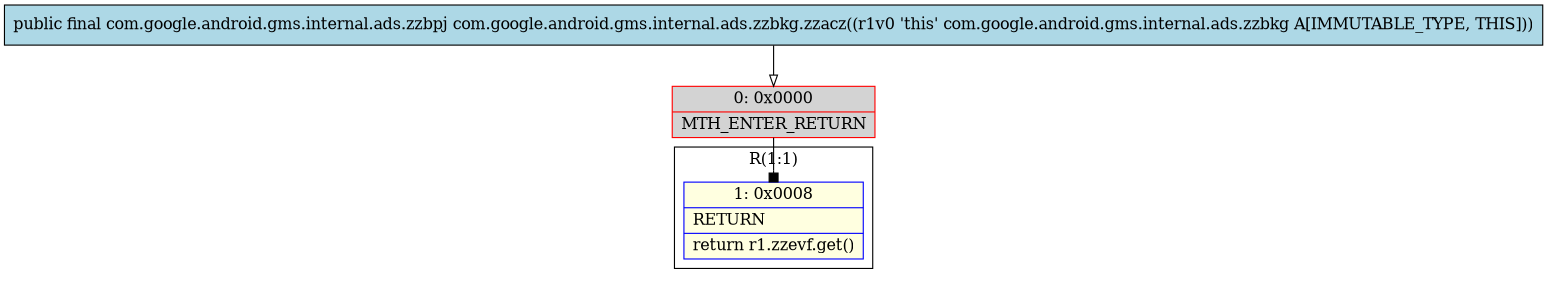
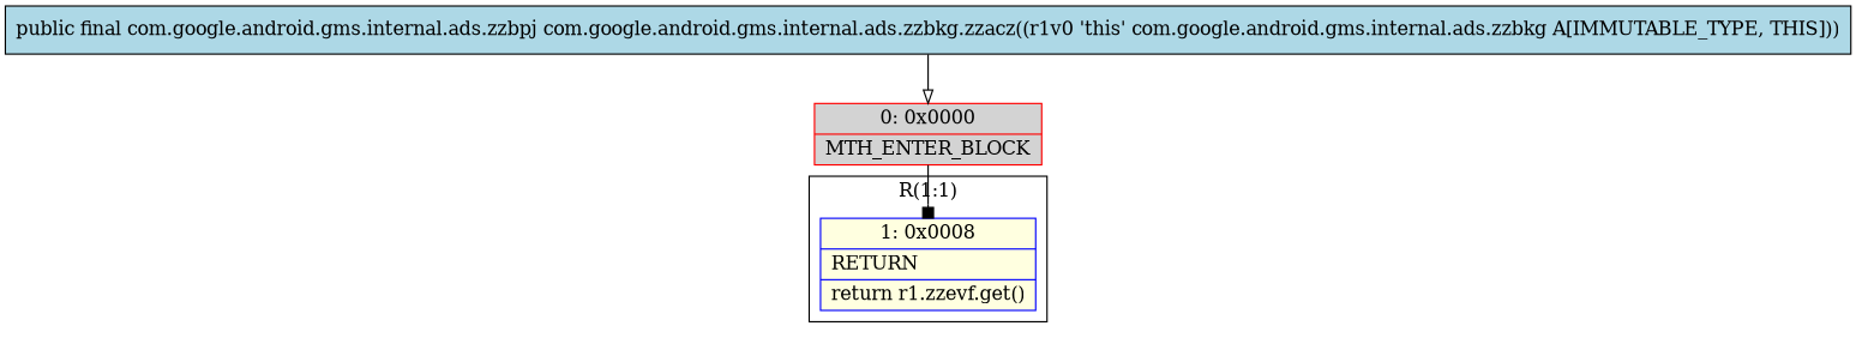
  digraph {
    node [shape=record style=filled]
    n1 [color=blue label="{1\:\ 0x0008|RETURN\l|return r1.zzevf.get()\l}" fillcolor=lightyellow]
-   n2 [color=red label="{0\:\ 0x0000|MTH_ENTER_RETURN\l}" fillcolor=lightgrey]
+   n2 [color=red label="{0\:\ 0x0000|MTH_ENTER_BLOCK\l}" fillcolor=lightgrey]
    n3 [label="{public final com.google.android.gms.internal.ads.zzbpj com.google.android.gms.internal.ads.zzbkg.zzacz((r1v0 'this' com.google.android.gms.internal.ads.zzbkg A[IMMUTABLE_TYPE, THIS])) }" fillcolor=lightblue]
    subgraph cluster_1 {
      label="R(1:1)"
      n1
    }
    n2 -> n1 [arrowhead=box]
    n3 -> n2 [arrowhead=onormal]
  }
